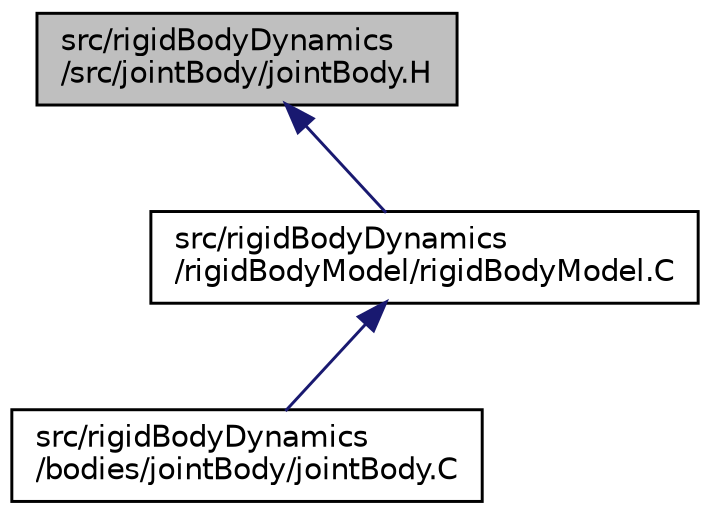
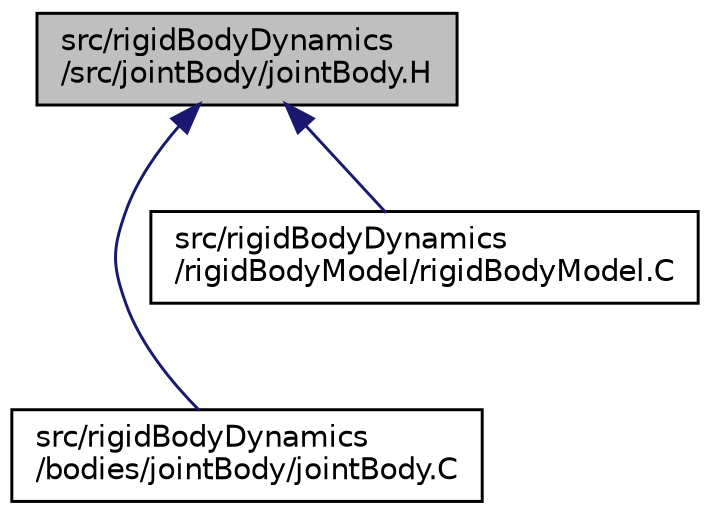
  digraph {
    fontname="DejaVu Sans"
    node [color=black fontname="DejaVu Sans" fontsize=10 shape=record]
    edge [color=midnightblue dir=back fontname="DejaVu Sans" fontsize=10 labelfontname=Helvetica labelfontsize=10 style=solid]
    n1 [fillcolor=grey75 fontcolor=black height=0.2 label="src/rigidBodyDynamics\l/src/jointBody/jointBody.H" style=filled width=0.4]
    n2 [height=0.2 label="src/rigidBodyDynamics\l/bodies/jointBody/jointBody.C" width=0.4]
    n3 [height=0.2 label="src/rigidBodyDynamics\l/rigidBodyModel/rigidBodyModel.C" width=0.4]
-   n3 -> n2
+   n1 -> n2
    n1 -> n3
  }
